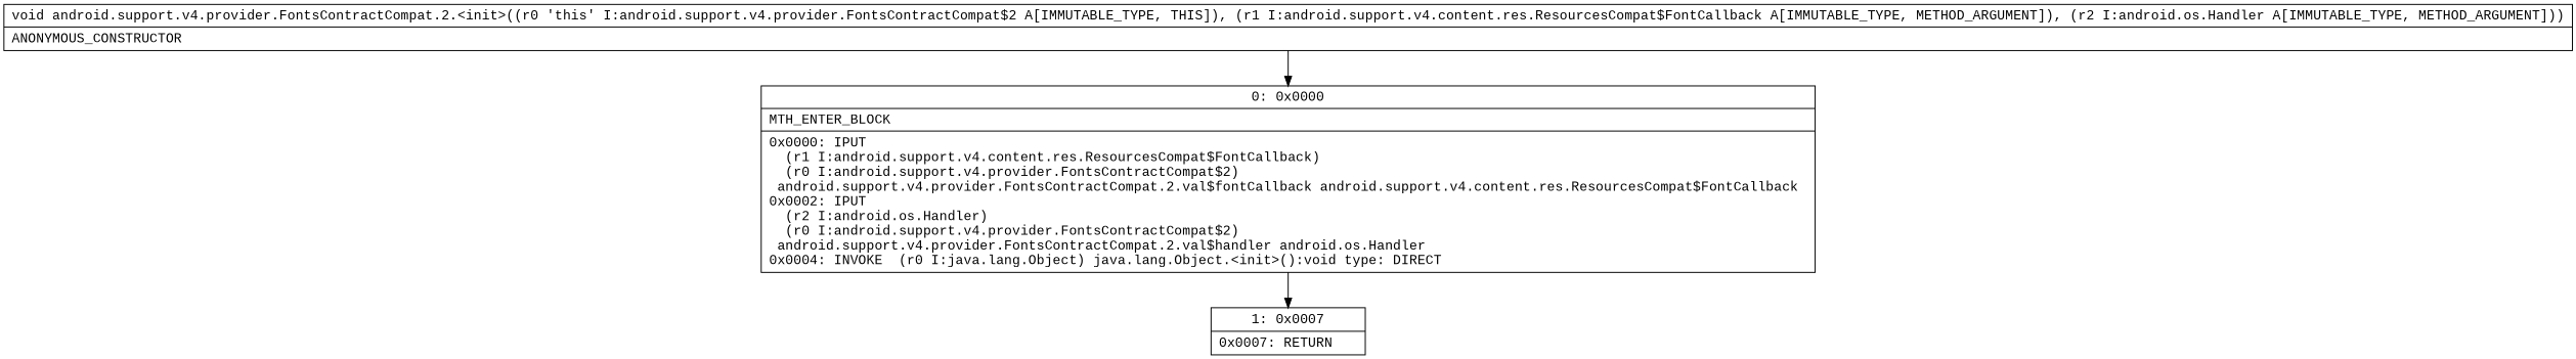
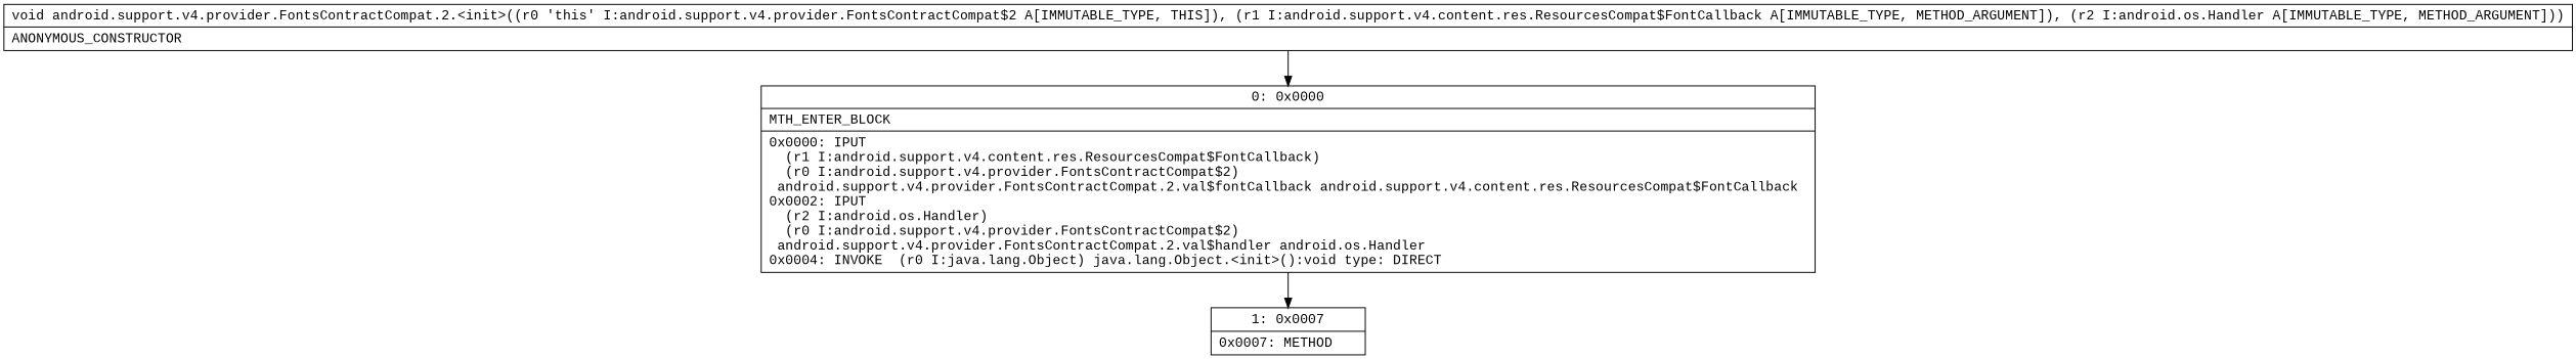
  digraph {
    fontname="Liberation Mono"
    node [shape=record fontname="Liberation Mono"]
    edge [fontname="Liberation Mono"]
    n1 [label="{0\:\ 0x0000|MTH_ENTER_BLOCK\l|0x0000: IPUT  \l  (r1 I:android.support.v4.content.res.ResourcesCompat$FontCallback)\l  (r0 I:android.support.v4.provider.FontsContractCompat$2)\l android.support.v4.provider.FontsContractCompat.2.val$fontCallback android.support.v4.content.res.ResourcesCompat$FontCallback \l0x0002: IPUT  \l  (r2 I:android.os.Handler)\l  (r0 I:android.support.v4.provider.FontsContractCompat$2)\l android.support.v4.provider.FontsContractCompat.2.val$handler android.os.Handler \l0x0004: INVOKE  (r0 I:java.lang.Object) java.lang.Object.\<init\>():void type: DIRECT \l}"]
-   n2 [label="{1\:\ 0x0007|0x0007: RETURN   \l}"]
+   n2 [label="{1\:\ 0x0007|0x0007: METHOD   \l}"]
    n3 [label="{void android.support.v4.provider.FontsContractCompat.2.\<init\>((r0 'this' I:android.support.v4.provider.FontsContractCompat$2 A[IMMUTABLE_TYPE, THIS]), (r1 I:android.support.v4.content.res.ResourcesCompat$FontCallback A[IMMUTABLE_TYPE, METHOD_ARGUMENT]), (r2 I:android.os.Handler A[IMMUTABLE_TYPE, METHOD_ARGUMENT]))  | ANONYMOUS_CONSTRUCTOR\l}"]
    n1 -> n2
    n3 -> n1
  }
